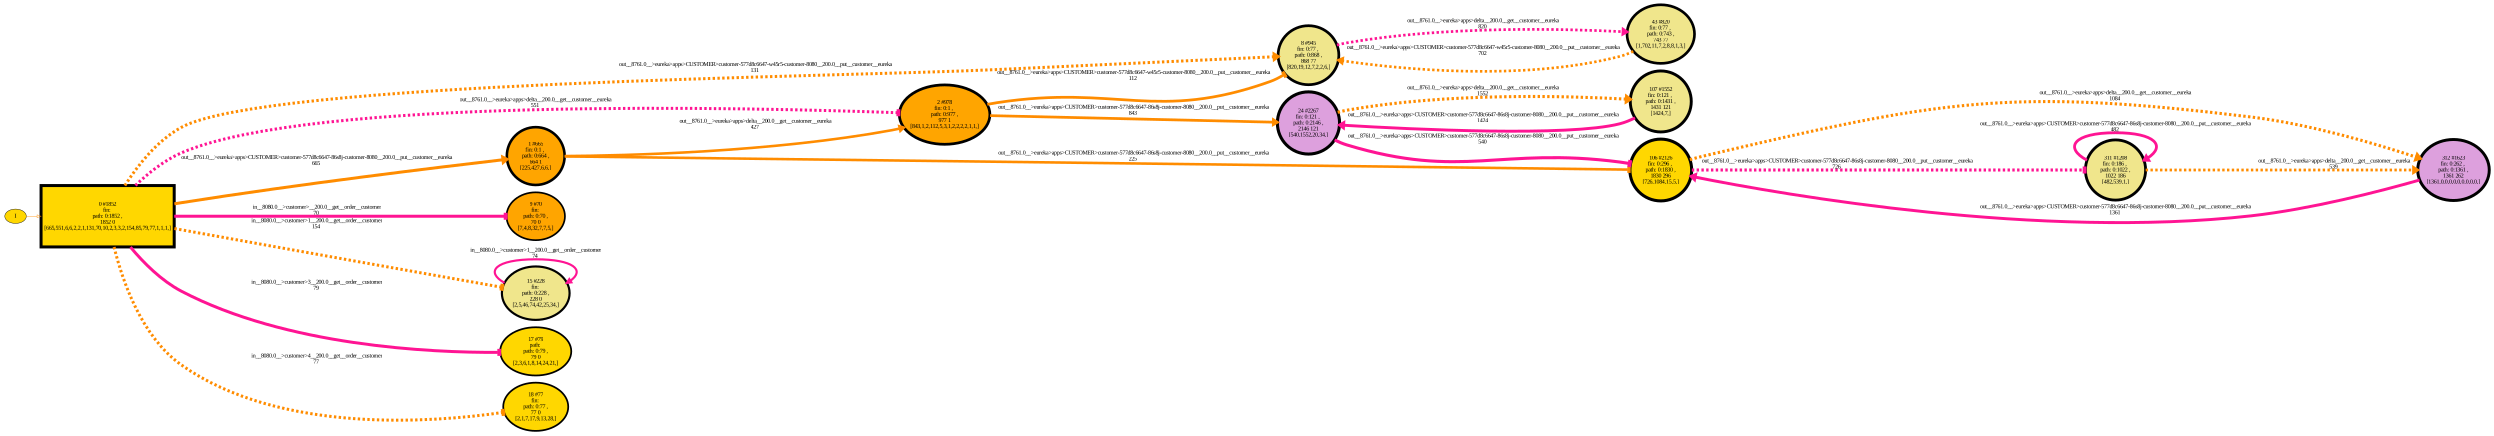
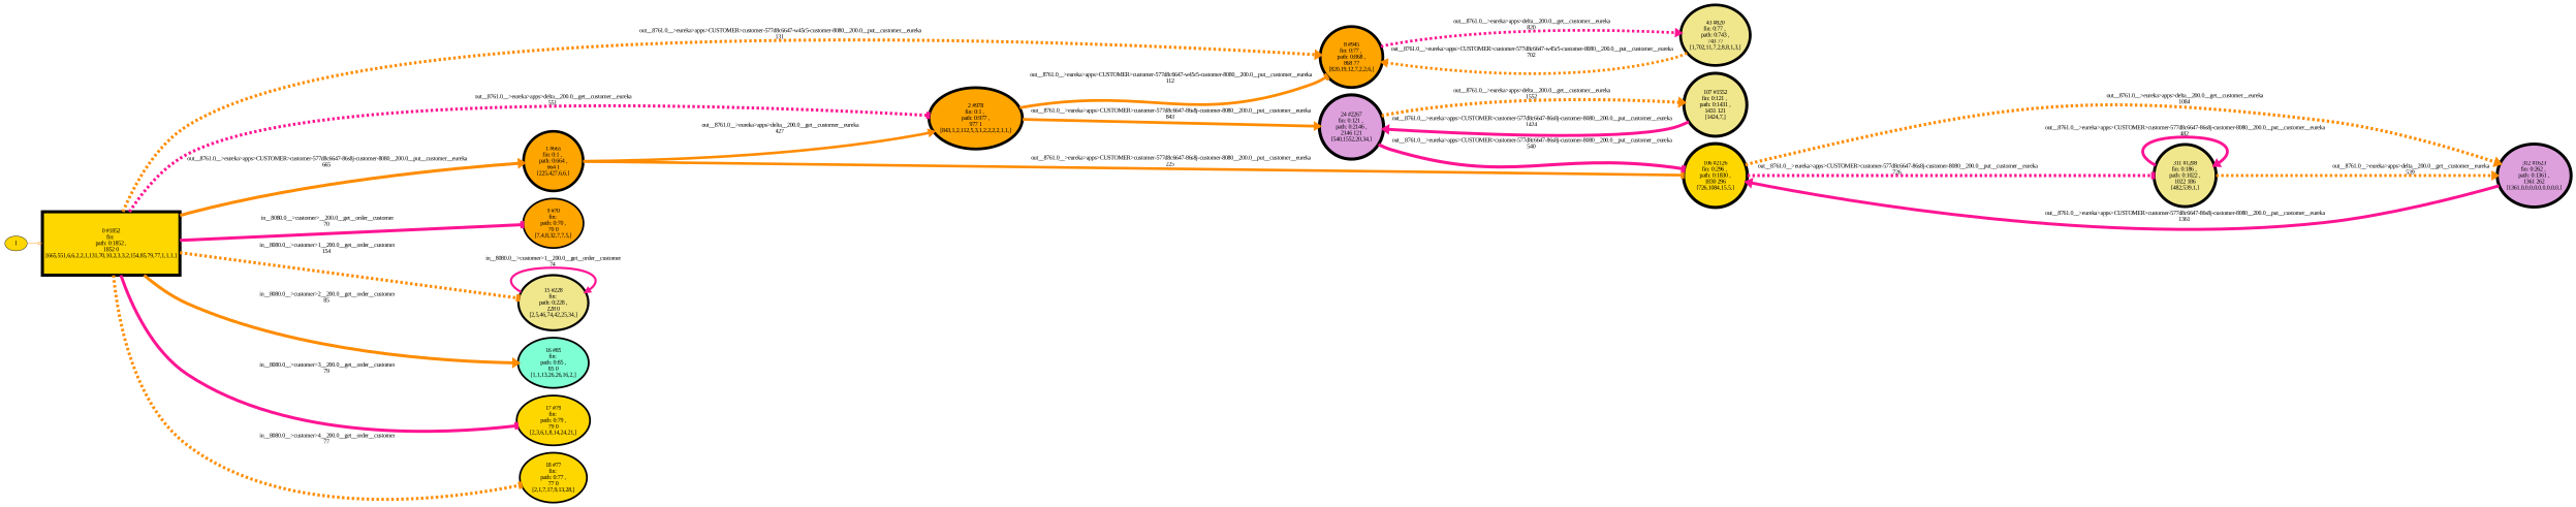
  digraph {
    fontname="Liberation Serif"
    rankdir=LR
    node [fillcolor=gold fontname="Liberation Serif" style=filled]
    edge [arrowhead=onormal color=darkorange fontname="Liberation Serif" penwidth=7.52456 style=solid]
    n1 [height=2.14295 label="0 #1852\nfin: \n path: 0:1852 , \n1852 0\n[665,551,6,6,2,2,1,131,70,10,2,3,3,2,154,85,79,77,1,1,1,]" penwidth=7.52456 shape=box width=2.14295]
    n2 [fillcolor=orange height=2.01507 label="1 #665\nfin: 0:1 , \n path: 0:664 , \n664 1\n[225,427,6,6,]" penwidth=6.50129 width=2.01507]
    n3 [fillcolor=orange height=2.06516 label="2 #978\nfin: 0:1 , \n path: 0:977 , \n977 1\n[843,1,2,112,5,3,1,2,2,2,2,1,1,]" penwidth=6.88653 width=2.06516]
-   n4 [fillcolor=khaki height=2.0608 label="8 #945\nfin: 0:77 , \n path: 0:868 , \n868 77\n[820,19,12,7,2,2,6,]" penwidth=6.85224 width=2.0608]
+   n4 [fillcolor=orange height=2.0608 label="8 #945\nfin: 0:77 , \n path: 0:868 , \n868 77\n[820,19,12,7,2,2,6,]" penwidth=6.85224 width=2.0608]
    n5 [fillcolor=orange height=1.66064 label="9 #70\nfin: \n path: 0:70 , \n70 0\n[7,4,8,32,7,7,5,]" penwidth=4.26268 width=1.66064]
    n6 [fillcolor=khaki height=1.86155 label="15 #228\nfin: \n path: 0:228 , \n228 0\n[2,5,46,74,42,25,34,]" penwidth=5.43372 width=1.86155]
-   n8 [height=1.68307 label="17 #79\npath: \n path: 0:79 , \n79 0\n[2,3,6,1,8,14,24,21,]" penwidth=4.38203 width=1.68307]
+   n7 [fillcolor=aquamarine height=1.69641 label="16 #85\nfin: \n path: 0:85 , \n85 0\n[1,1,13,26,26,16,2,]" penwidth=4.45435 width=1.69641]
+   n8 [height=1.68307 label="17 #79\nfin: \n path: 0:79 , \n79 0\n[2,3,6,1,8,14,24,21,]" penwidth=4.38203 width=1.68307]
    n9 [height=1.67835 label="18 #77\nfin: \n path: 0:77 , \n77 0\n[2,1,7,17,9,13,28,]" penwidth=4.35671 width=1.67835]
    n10 [height=2.159 label="106 #2126\nfin: 0:296 , \n path: 0:1830 , \n1830 296\n[726,1084,15,5,]" penwidth=7.66247 width=2.159]
    n11 [fillcolor=plum height=2.16638 label="24 #2267\nfin: 0:121 , \n path: 0:2146 , \n2146 121\n[540,1552,20,34,]" penwidth=7.72665 width=2.16638]
    n12 [fillcolor=khaki height=2.04259 label="43 #820\nfin: 0:77 , \n path: 0:743 , \n743 77\n[1,702,11,7,2,8,8,1,3,]" penwidth=6.71052 width=2.04259]
    I
    n14 [fillcolor=khaki height=2.09156 label="311 #1208\nfin: 0:186 , \n path: 0:1022 , \n1022 186\n[482,539,1,]" penwidth=7.09755 width=2.09156]
    n15 [fillcolor=plum height=2.12736 label="312 #1623\nfin: 0:262 , \n path: 0:1361 , \n1361 262\n[1361,0,0,0,0,0,0,0,0,0,]" penwidth=7.39265 width=2.12736]
    n16 [fillcolor=khaki height=2.12202 label="107 #1552\nfin: 0:121 , \n path: 0:1431 , \n1431 121\n[1424,7,]" penwidth=7.34794 width=2.12202]
    n1 -> n2 [label="out__8761.0__>eureka>apps>CUSTOMER>customer-577d8c6647-86s8j-customer-8080__200.0__put__customer__eureka\n665 "]
    n1 -> n3 [arrowhead=tee color=deeppink label="out__8761.0__>eureka>apps>delta__200.0__get__customer__eureka\n551 " style=dashed]
    n1 -> n4 [label="out__8761.0__>eureka>apps>CUSTOMER>customer-577d8c6647-w45r5-customer-8080__200.0__put__customer__eureka\n131 " style=dashed]
    n1 -> n5 [arrowhead=tee color=deeppink label="in__8080.0__>customer>__200.0__get__order__customer\n70 "]
    n1 -> n6 [arrowhead=tee label="in__8080.0__>customer>1__200.0__get__order__customer\n154 " style=dashed]
+   n1 -> n7 [label="in__8080.0__>customer>2__200.0__get__order__customer\n85 "]
    n1 -> n8 [arrowhead=tee color=deeppink label="in__8080.0__>customer>3__200.0__get__order__customer\n79 "]
    n1 -> n9 [arrowhead=tee label="in__8080.0__>customer>4__200.0__get__order__customer\n77 " style=dashed]
    n2 -> n3 [label="out__8761.0__>eureka>apps>delta__200.0__get__customer__eureka\n427 " penwidth=6.50129]
    n2 -> n10 [arrowhead=tee label="out__8761.0__>eureka>apps>CUSTOMER>customer-577d8c6647-86s8j-customer-8080__200.0__put__customer__eureka\n225 " penwidth=6.50129]
    n3 -> n4 [arrowhead=tee label="out__8761.0__>eureka>apps>CUSTOMER>customer-577d8c6647-w45r5-customer-8080__200.0__put__customer__eureka\n112 " penwidth=6.88653]
    n3 -> n11 [label="out__8761.0__>eureka>apps>CUSTOMER>customer-577d8c6647-86s8j-customer-8080__200.0__put__customer__eureka\n843 " penwidth=6.88653]
    n4 -> n12 [color=deeppink label="out__8761.0__>eureka>apps>delta__200.0__get__customer__eureka\n820 " penwidth=6.85224 style=dashed]
    n6 -> n6 [color=deeppink label="in__8080.0__>customer>1__200.0__get__order__customer\n74 " penwidth=5.43372]
    n10 -> n14 [arrowhead=tee color=deeppink label="out__8761.0__>eureka>apps>CUSTOMER>customer-577d8c6647-86s8j-customer-8080__200.0__put__customer__eureka\n726 " penwidth=7.66247 style=dashed]
    n10 -> n15 [label="out__8761.0__>eureka>apps>delta__200.0__get__customer__eureka\n1084 " penwidth=7.66247 style=dashed]
    n11 -> n10 [arrowhead=tee color=deeppink label="out__8761.0__>eureka>apps>CUSTOMER>customer-577d8c6647-86s8j-customer-8080__200.0__put__customer__eureka\n540 " penwidth=7.72665]
    n11 -> n16 [label="out__8761.0__>eureka>apps>delta__200.0__get__customer__eureka\n1552 " penwidth=7.72665 style=dashed]
    n12 -> n4 [label="out__8761.0__>eureka>apps>CUSTOMER>customer-577d8c6647-w45r5-customer-8080__200.0__put__customer__eureka\n702 " penwidth=6.71052 style=dashed]
    I -> n1 [penwidth=""]
    n14 -> n14 [color=deeppink label="out__8761.0__>eureka>apps>CUSTOMER>customer-577d8c6647-86s8j-customer-8080__200.0__put__customer__eureka\n482 " penwidth=7.09755]
    n14 -> n15 [label="out__8761.0__>eureka>apps>delta__200.0__get__customer__eureka\n539 " penwidth=7.09755 style=dashed]
    n15 -> n10 [color=deeppink label="out__8761.0__>eureka>apps>CUSTOMER>customer-577d8c6647-86s8j-customer-8080__200.0__put__customer__eureka\n1361 " penwidth=7.39265]
    n16 -> n11 [color=deeppink label="out__8761.0__>eureka>apps>CUSTOMER>customer-577d8c6647-86s8j-customer-8080__200.0__put__customer__eureka\n1424 " penwidth=7.34794]
  }
